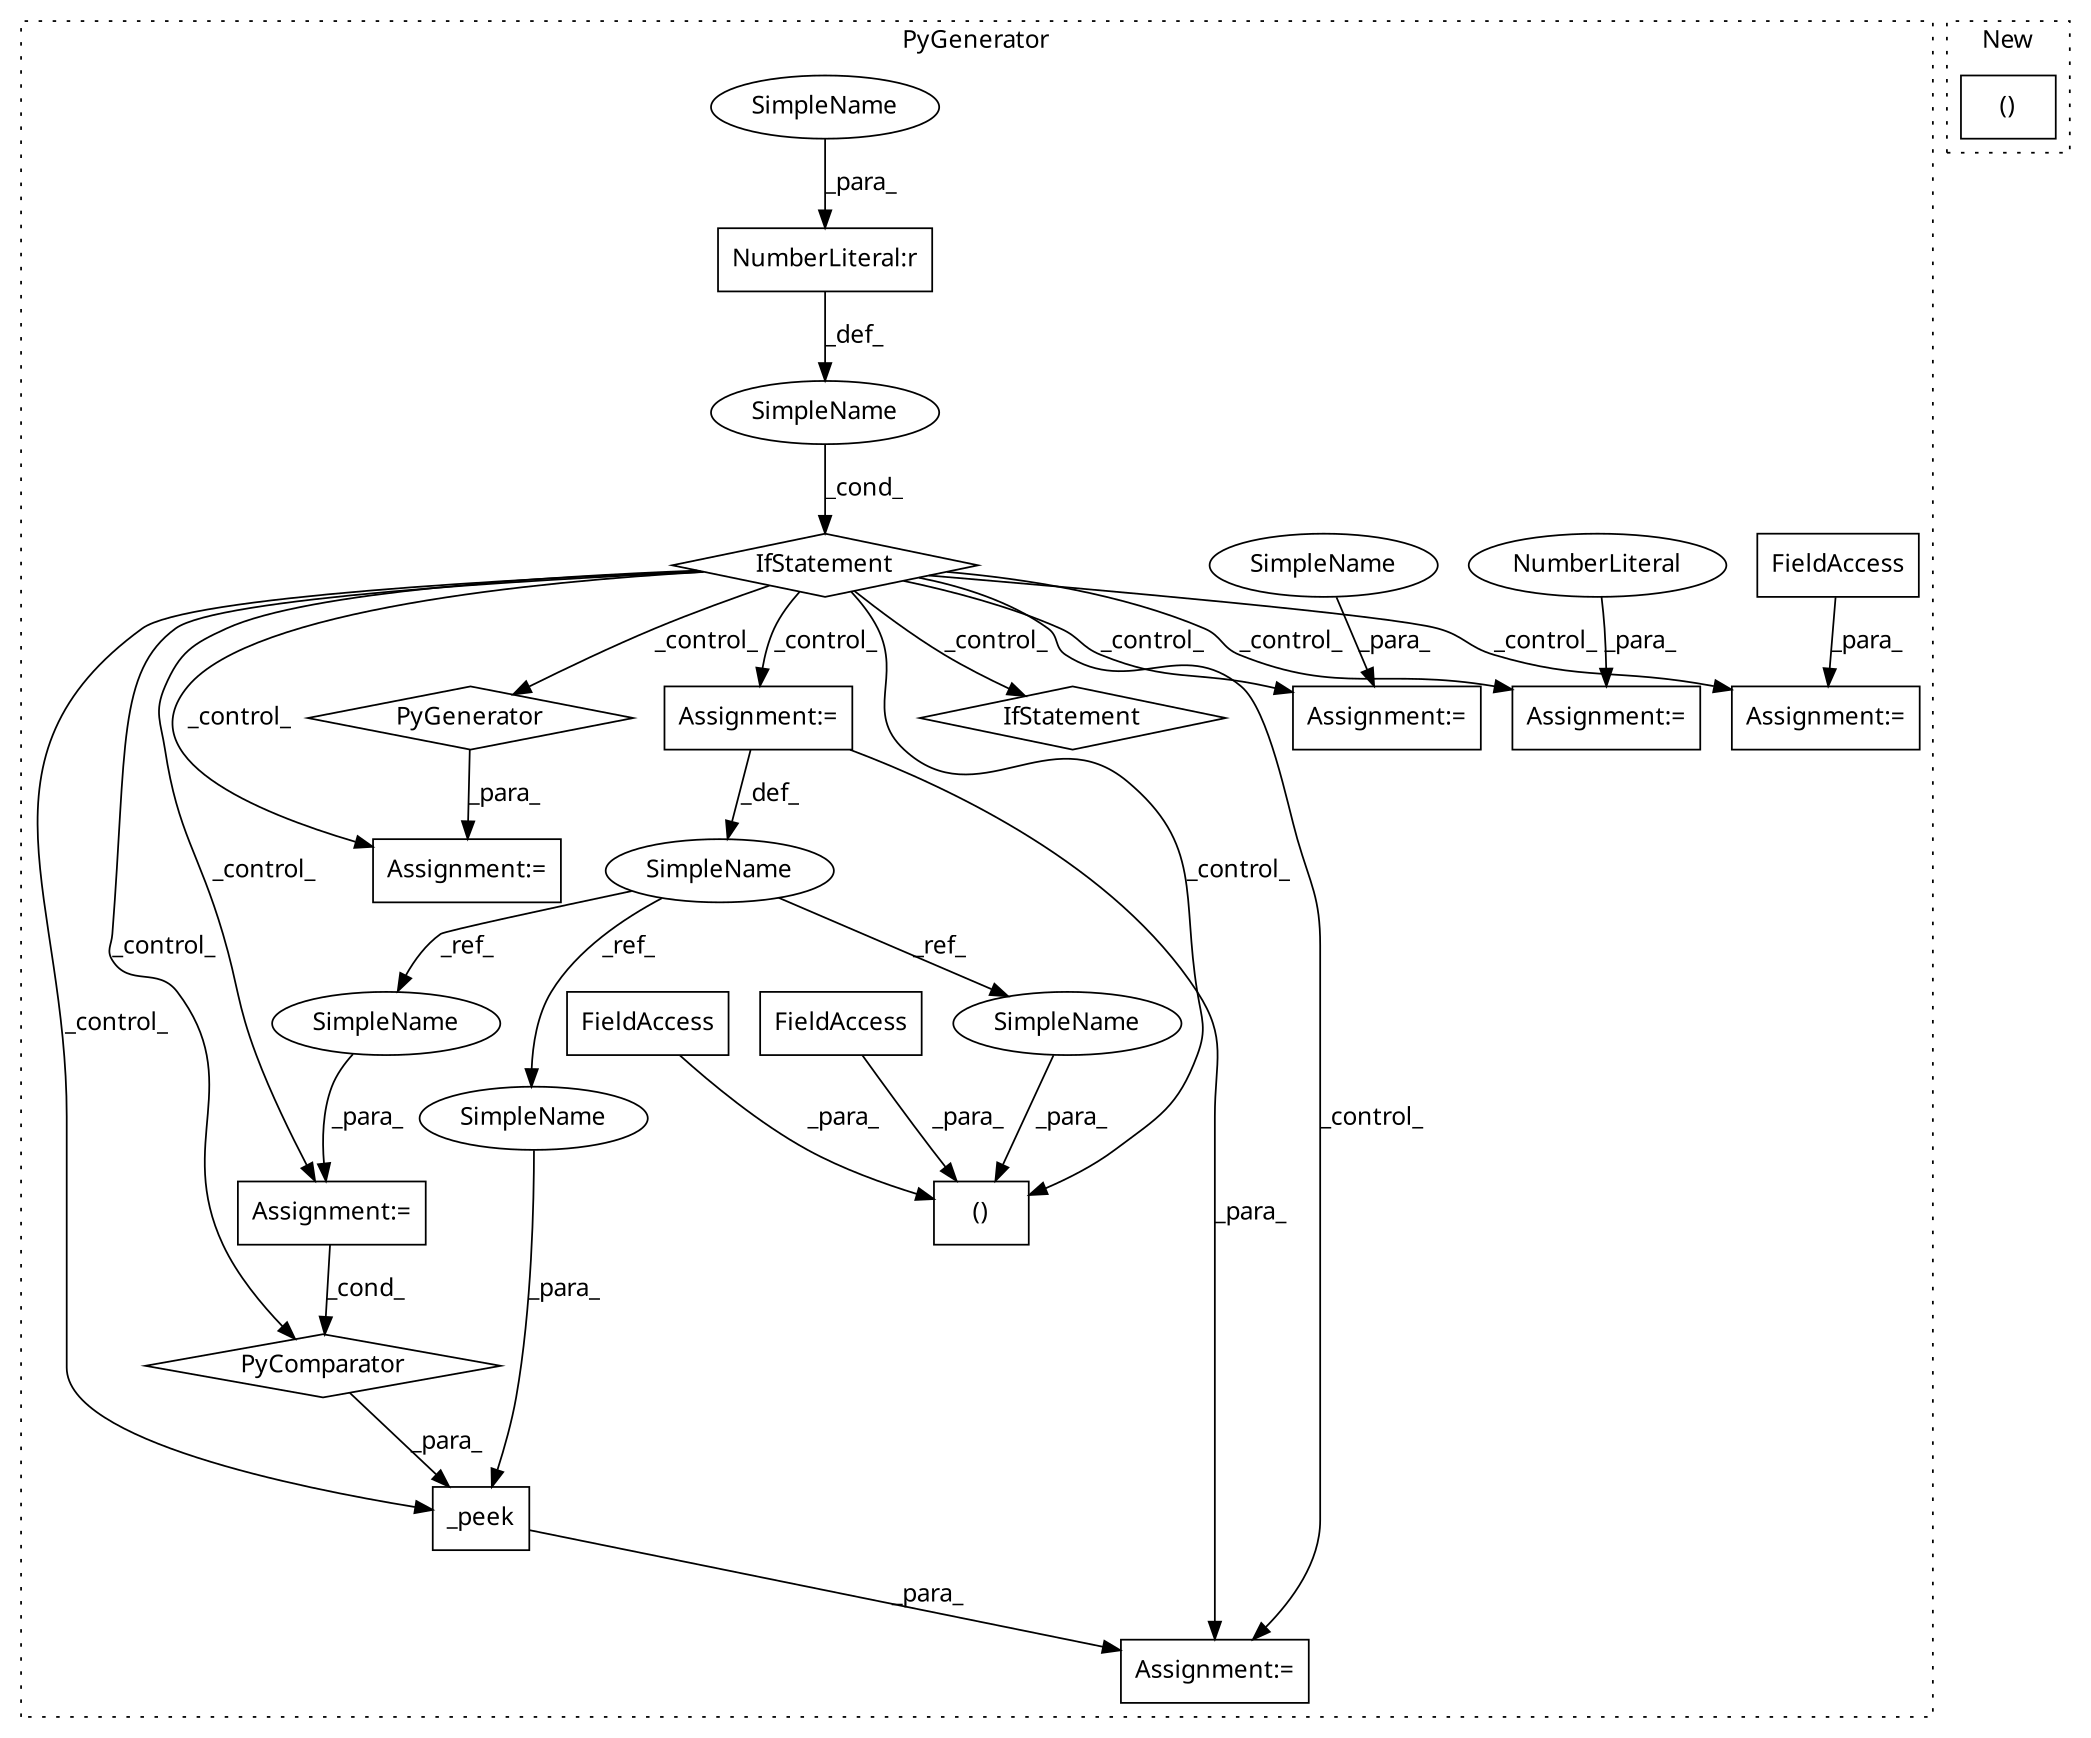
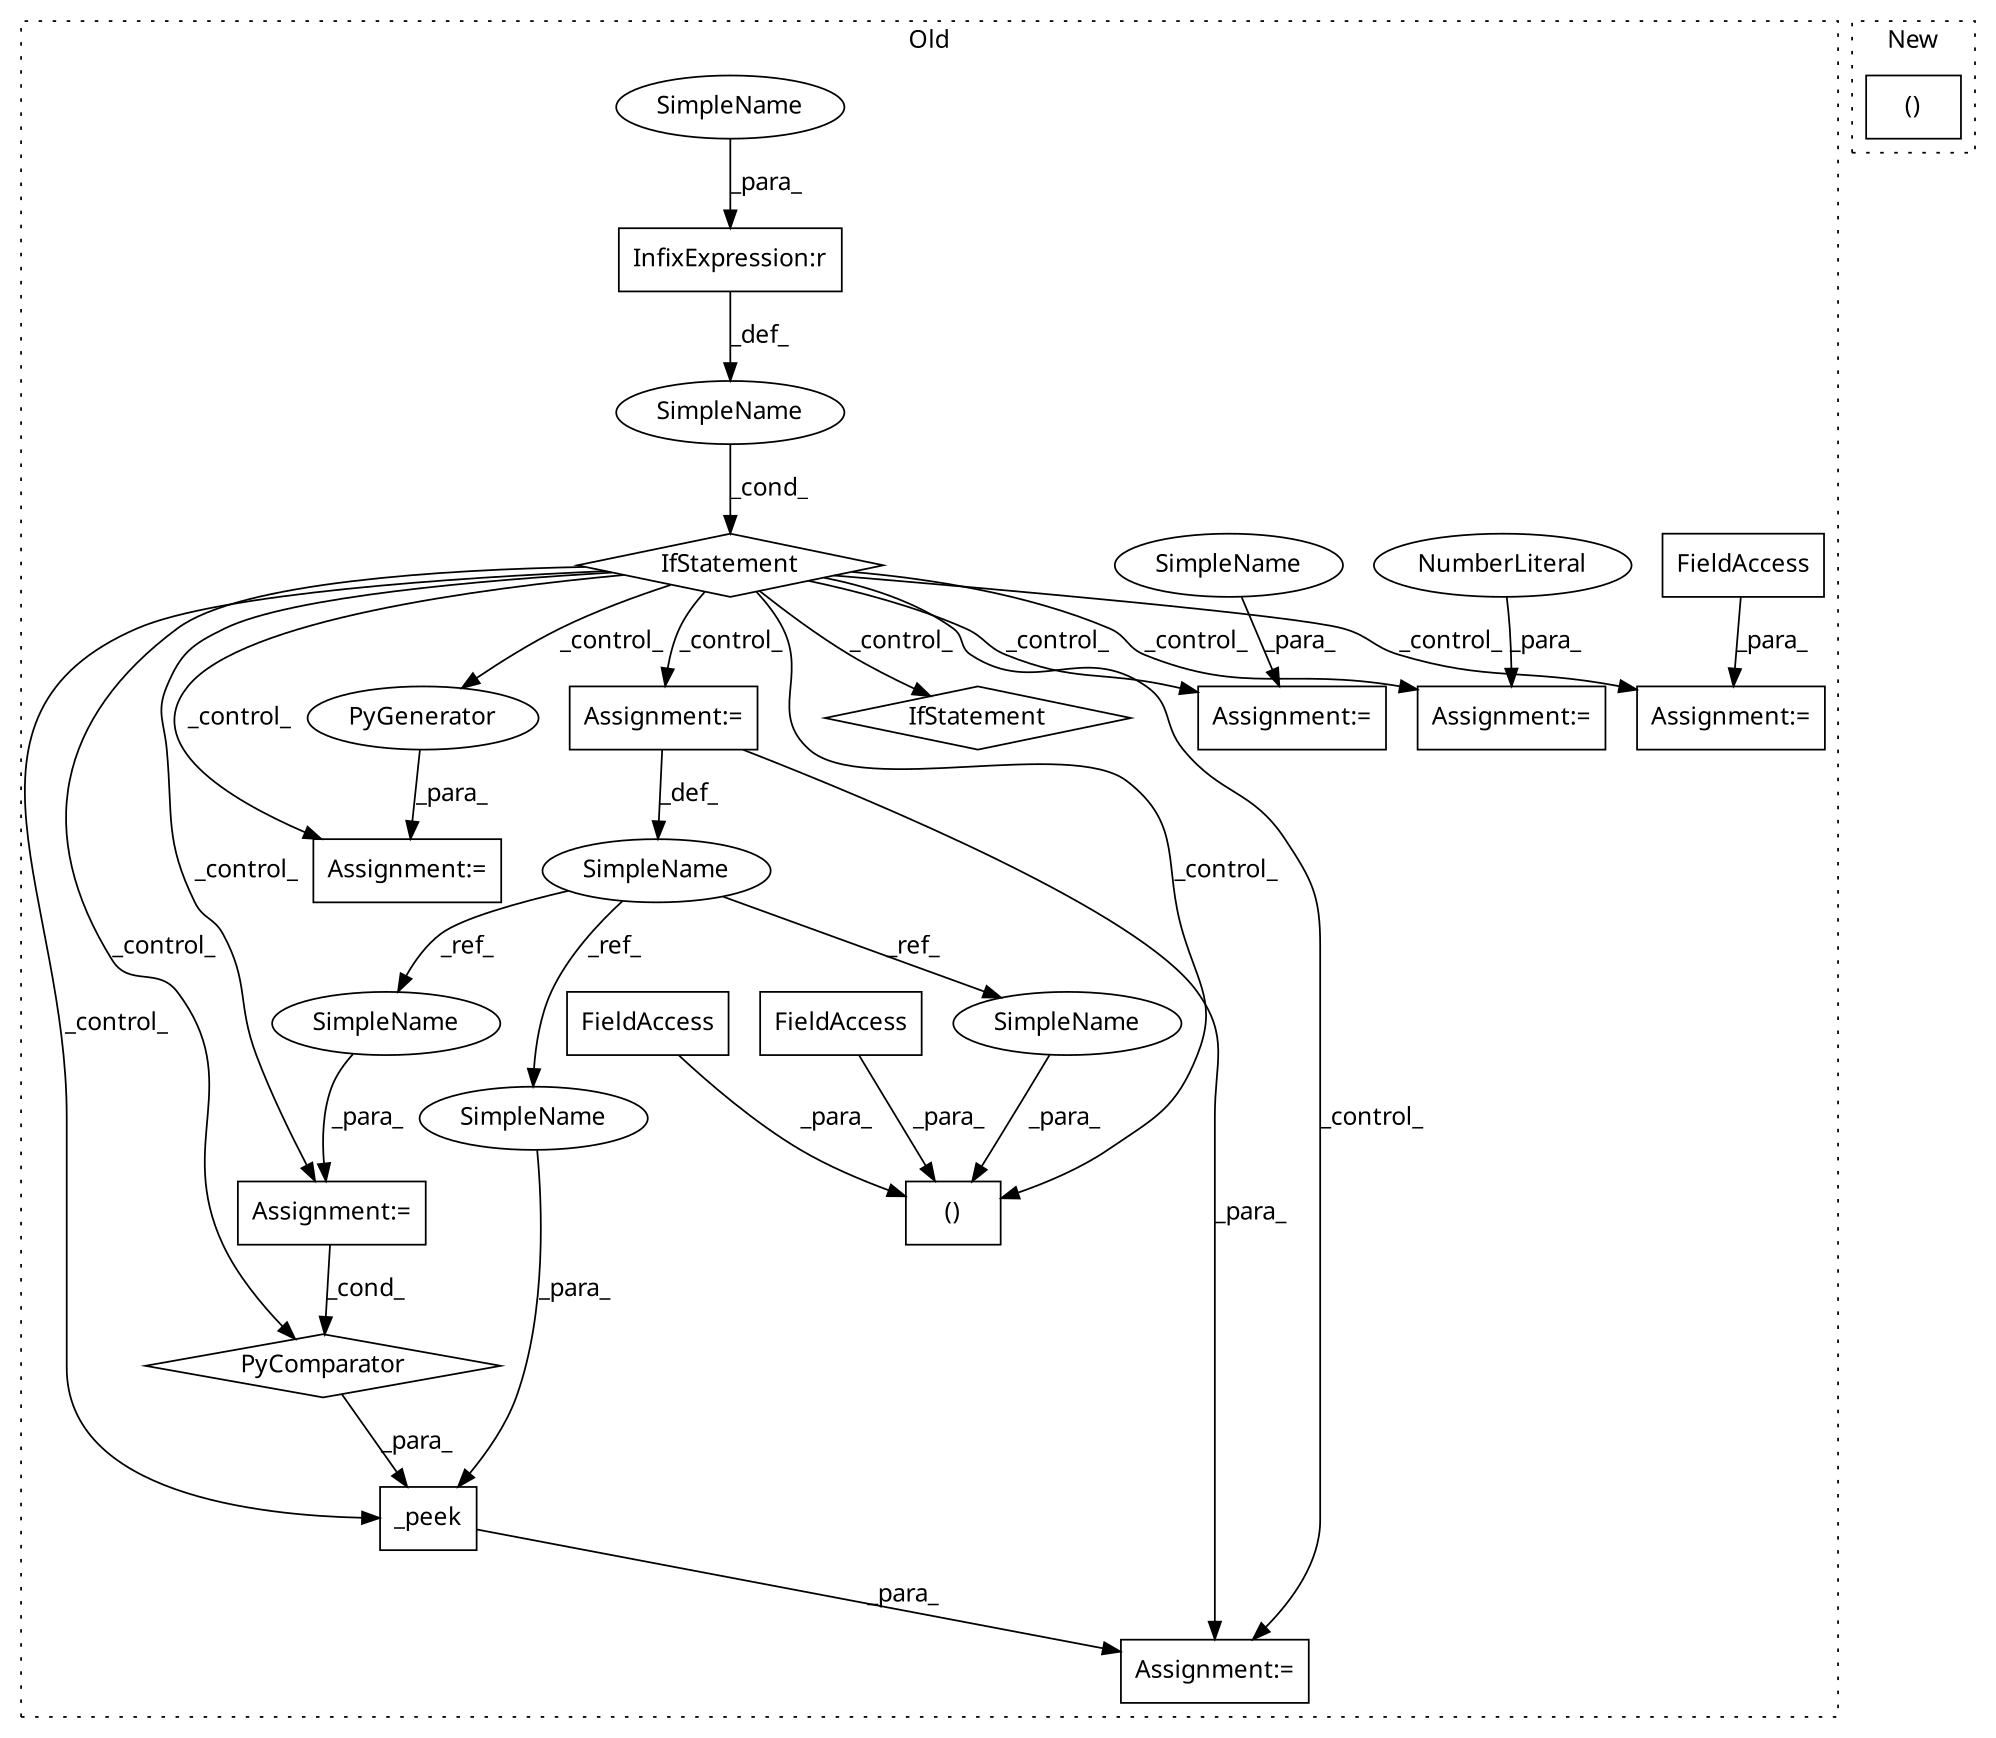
  digraph {
    fontname="Noto Sans"
    node [a=7 fontname="Noto Sans" l=1 s=24547 shape=box]
    edge [fontname="Noto Sans"]
-   n1 [a=107 l=126 label=PyGenerator s=24460 shape=diamond]
+   n1 [a=107 l=126 label=PyGenerator s=24460 shape=ellipse]
    n2 [label="Assignment:=" s=24283]
    n3 [a=113 l=33 label=PyComparator shape=diamond]
    n4 [l=12 label="Assignment:=" s=24448]
    n5 [l=33 label="Assignment:="]
    n6 [a=106 l=50 label="()" s=24357]
-   n7 [a=27 l=4 label="NumberLiteral:r" s=24253]
+   n7 [a=27 l=4 label="InfixExpression:r" s=24253]
    n8 [a=32 l="6,1" label=_peek s="24409,24427"]
    n9 [a=22 label=FieldAccess s=24358]
    n10 [a=22 l=9 label=FieldAccess s=24372]
    n11 [a=25 l="4,2" label=IfStatement s="24241,24261" shape=diamond]
    n12 [a=42 l=12 label=SimpleName s=24271 shape=ellipse]
    n13 [a=25 l=33 label=IfStatement shape=diamond]
    n14 [a=42 label=SimpleName shape=ellipse l="" s=""]
    n15 [label="Assignment:=" s=24650]
    n16 [label="Assignment:=" s=24679]
    n17 [a=34 label=NumberLiteral s=24680 shape=ellipse]
    n18 [l=2 label="Assignment:=" s=24407]
    n19 [label="Assignment:=" s=24606]
    n20 [a=22 l=9 label=FieldAccess s=24607]
    n21 [a=42 l=4 label=SimpleName s=24651 shape=ellipse]
    n22 [a=42 l=4 label=SimpleName s=24257 shape=ellipse]
    n23 [a=42 l=12 label=SimpleName s=24415 shape=ellipse]
    n24 [a=42 l=12 label=SimpleName s=24559 shape=ellipse]
    n25 [a=42 l=12 label=SimpleName s=24395 shape=ellipse]
    n26 [a=106 l=41 label="()" s=23964]
    subgraph cluster_1 {
-     label=PyGenerator
+     label=Old
      style=dotted
      n1
      n2
      n3
      n4
      n5
      n6
      n7
      n8
      n9
      n10
      n11
      n12
      n13
      n14
      n15
      n16
      n17
      n18
      n19
      n20
      n21
      n22
      n23
      n24
      n25
    }
    subgraph cluster_2 {
      label=New
      style=dotted
      n26
    }
    n1 -> n4 [label=_para_]
    n2 -> n12 [label=_def_]
    n2 -> n18 [label=_para_]
    n3 -> n8 [label=_para_]
    n5 -> n3 [label=_cond_]
    n7 -> n14 [label=_def_]
    n8 -> n18 [label=_para_]
    n9 -> n6 [label=_para_]
    n10 -> n6 [label=_para_]
    n11 -> n1 [label=_control_]
    n11 -> n2 [label=_control_]
    n11 -> n3 [label=_control_]
    n11 -> n4 [label=_control_]
    n11 -> n5 [label=_control_]
    n11 -> n6 [label=_control_]
    n11 -> n8 [label=_control_]
    n11 -> n13 [label=_control_]
    n11 -> n15 [label=_control_]
    n11 -> n16 [label=_control_]
    n11 -> n18 [label=_control_]
    n11 -> n19 [label=_control_]
    n12 -> n23 [label=_ref_]
    n12 -> n24 [label=_ref_]
    n12 -> n25 [label=_ref_]
    n14 -> n11 [label=_cond_]
    n17 -> n16 [label=_para_]
    n20 -> n19 [label=_para_]
    n21 -> n15 [label=_para_]
    n22 -> n7 [label=_para_]
    n23 -> n8 [label=_para_]
    n24 -> n5 [label=_para_]
    n25 -> n6 [label=_para_]
  }
